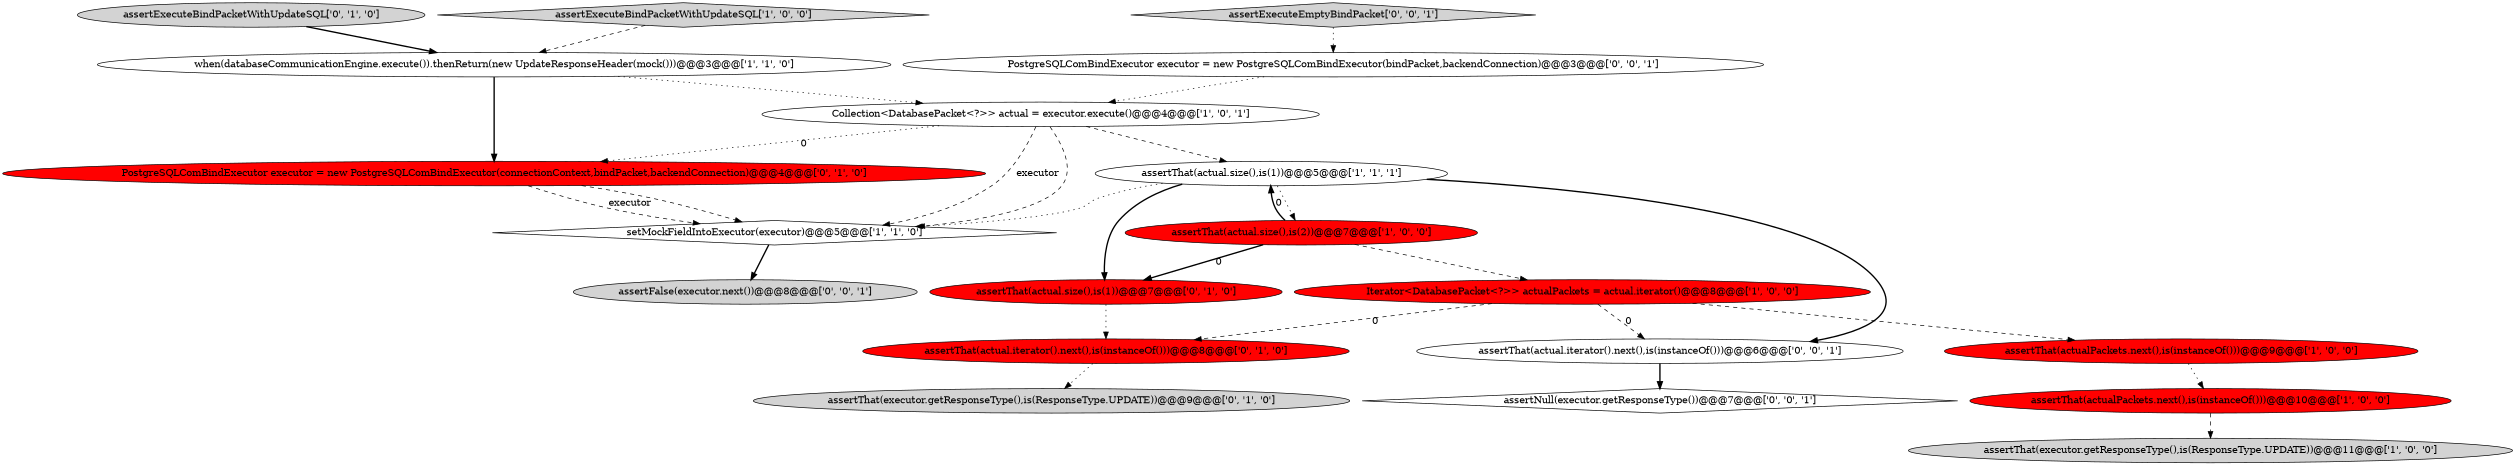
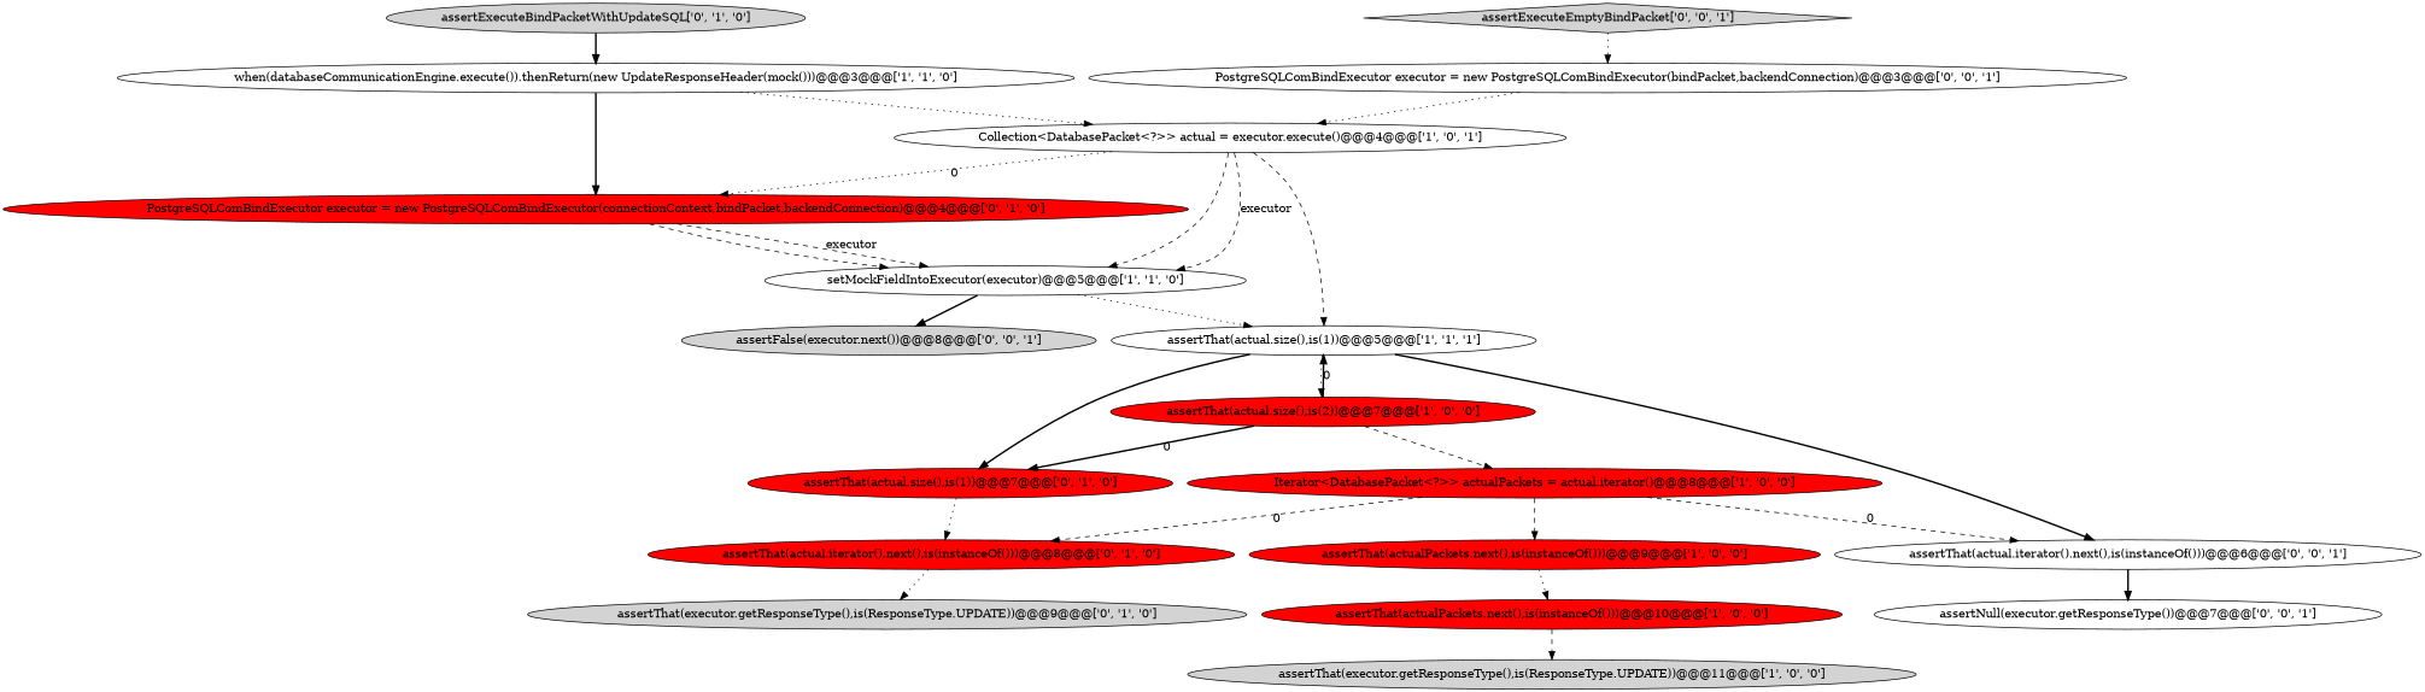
  digraph {
    node [fillcolor=white shape=ellipse style=filled]
    edge [style=dashed]
-   n1 [label="setMockFieldIntoExecutor(executor)@@@5@@@['1', '1', '0']" shape=diamond]
+   n1 [label="setMockFieldIntoExecutor(executor)@@@5@@@['1', '1', '0']"]
    n2 [label="assertThat(actual.size(),is(1))@@@5@@@['1', '1', '1']"]
    n3 [fillcolor=lightgray label="assertFalse(executor.next())@@@8@@@['0', '0', '1']"]
    n4 [fillcolor=red label="assertThat(actual.size(),is(2))@@@7@@@['1', '0', '0']"]
    n5 [fillcolor=red label="assertThat(actual.size(),is(1))@@@7@@@['0', '1', '0']"]
    n6 [label="assertThat(actual.iterator().next(),is(instanceOf()))@@@6@@@['0', '0', '1']"]
    n7 [fillcolor=red label="Iterator<DatabasePacket<?>> actualPackets = actual.iterator()@@@8@@@['1', '0', '0']"]
    n8 [fillcolor=red label="assertThat(actual.iterator().next(),is(instanceOf()))@@@8@@@['0', '1', '0']"]
    n9 [fillcolor=red label="assertThat(actualPackets.next(),is(instanceOf()))@@@9@@@['1', '0', '0']"]
    n10 [fillcolor=lightgray label="assertThat(executor.getResponseType(),is(ResponseType.UPDATE))@@@9@@@['0', '1', '0']"]
-   n11 [fillcolor=lightgray label="assertExecuteBindPacketWithUpdateSQL['1', '0', '0']" shape=diamond]
    n12 [label="when(databaseCommunicationEngine.execute()).thenReturn(new UpdateResponseHeader(mock()))@@@3@@@['1', '1', '0']"]
    n13 [fillcolor=red label="PostgreSQLComBindExecutor executor = new PostgreSQLComBindExecutor(connectionContext,bindPacket,backendConnection)@@@4@@@['0', '1', '0']"]
    n14 [label="Collection<DatabasePacket<?>> actual = executor.execute()@@@4@@@['1', '0', '1']"]
-   n15 [label="assertNull(executor.getResponseType())@@@7@@@['0', '0', '1']" shape=diamond]
+   n15 [label="assertNull(executor.getResponseType())@@@7@@@['0', '0', '1']"]
    n16 [fillcolor=red label="assertThat(actualPackets.next(),is(instanceOf()))@@@10@@@['1', '0', '0']"]
    n17 [fillcolor=lightgray label="assertThat(executor.getResponseType(),is(ResponseType.UPDATE))@@@11@@@['1', '0', '0']"]
    n18 [label="PostgreSQLComBindExecutor executor = new PostgreSQLComBindExecutor(bindPacket,backendConnection)@@@3@@@['0', '0', '1']"]
    n19 [fillcolor=lightgray label="assertExecuteBindPacketWithUpdateSQL['0', '1', '0']"]
    n20 [fillcolor=lightgray label="assertExecuteEmptyBindPacket['0', '0', '1']" shape=diamond]
-   n2 -> n1 [style=dotted]
+   n1 -> n2 [style=dotted]
    n1 -> n3 [style=bold]
    n2 -> n4 [style=dotted]
    n2 -> n5 [style=bold]
    n2 -> n6 [style=bold]
    n4 -> n2 [label=0 style=bold]
    n4 -> n5 [label=0 style=bold]
    n4 -> n7
    n5 -> n8 [style=dotted]
    n6 -> n15 [style=bold]
    n7 -> n6 [label=0]
    n7 -> n8 [label=0]
    n7 -> n9
    n8 -> n10 [style=dotted]
    n9 -> n16 [style=dotted]
-   n11 -> n12
    n12 -> n13 [style=bold]
    n12 -> n14 [style=dotted]
    n13 -> n1 [label=executor]
    n13 -> n1
    n14 -> n1 [label=executor]
    n14 -> n1
    n14 -> n2
    n14 -> n13 [label=0 style=dotted]
    n16 -> n17
    n18 -> n14 [style=dotted]
    n19 -> n12 [style=bold]
    n20 -> n18 [style=dotted]
  }
